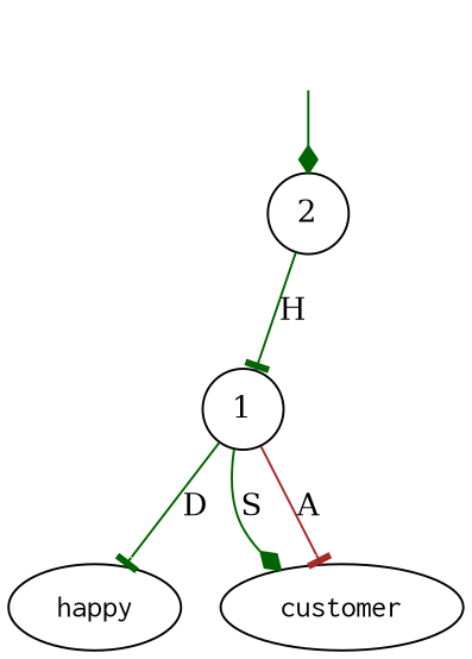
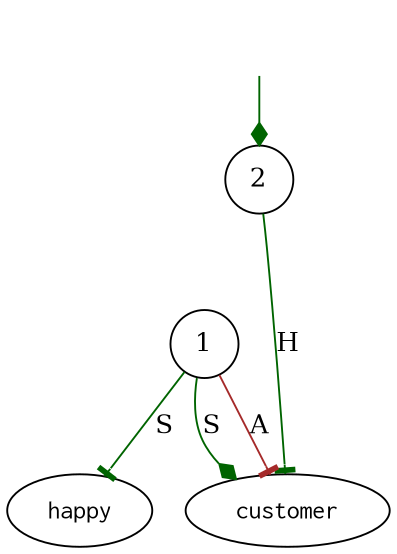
  digraph {
    node [shape=circle]
    edge [arrowhead=tee color=darkgreen]
    top [style=invis shape=""]
    2
    n3 [label=1]
    n4 [label=<<table align="center" border="0" cellspacing="0"><tr><td colspan="2"><font face="Courier">happy</font></td></tr></table>> shape=oval]
    n5 [label=<<table align="center" border="0" cellspacing="0"><tr><td colspan="2"><font face="Courier">customer</font></td></tr></table>> shape=oval]
    top -> 2 [arrowhead=diamond]
-   2 -> n3 [label=H]
-   n3 -> n4 [label=D]
+   2 -> n5 [label=H]
+   n3 -> n4 [label=S]
    n3 -> n5 [arrowhead=diamond label=S]
    n3 -> n5 [color=brown label=A]
  }
